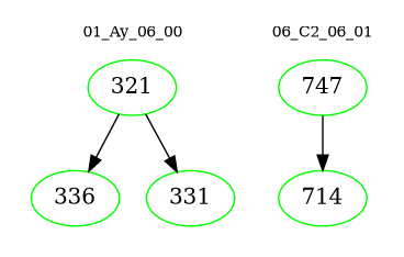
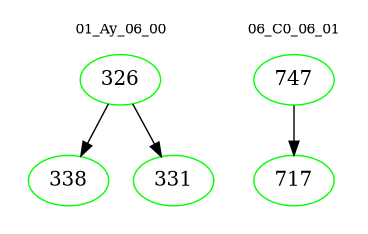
  digraph {
    node [color=green]
    edge [color=black]
-   n1 [label=321]
-   n2 [label=336]
+   n1 [label=326]
+   n2 [label=338]
    n3 [label=331]
    n4 [label=747]
-   n5 [label=714]
+   n5 [label=717]
    subgraph cluster_1 {
      color=white
      fontsize=10
      label="01_Ay_06_00"
      n1
      n2
      n3
    }
    subgraph cluster_2 {
      color=white
      fontsize=10
-     label="06_C2_06_01"
+     label="06_C0_06_01"
      n4
      n5
    }
    n1 -> n2
    n1 -> n3
    n4 -> n5
  }
